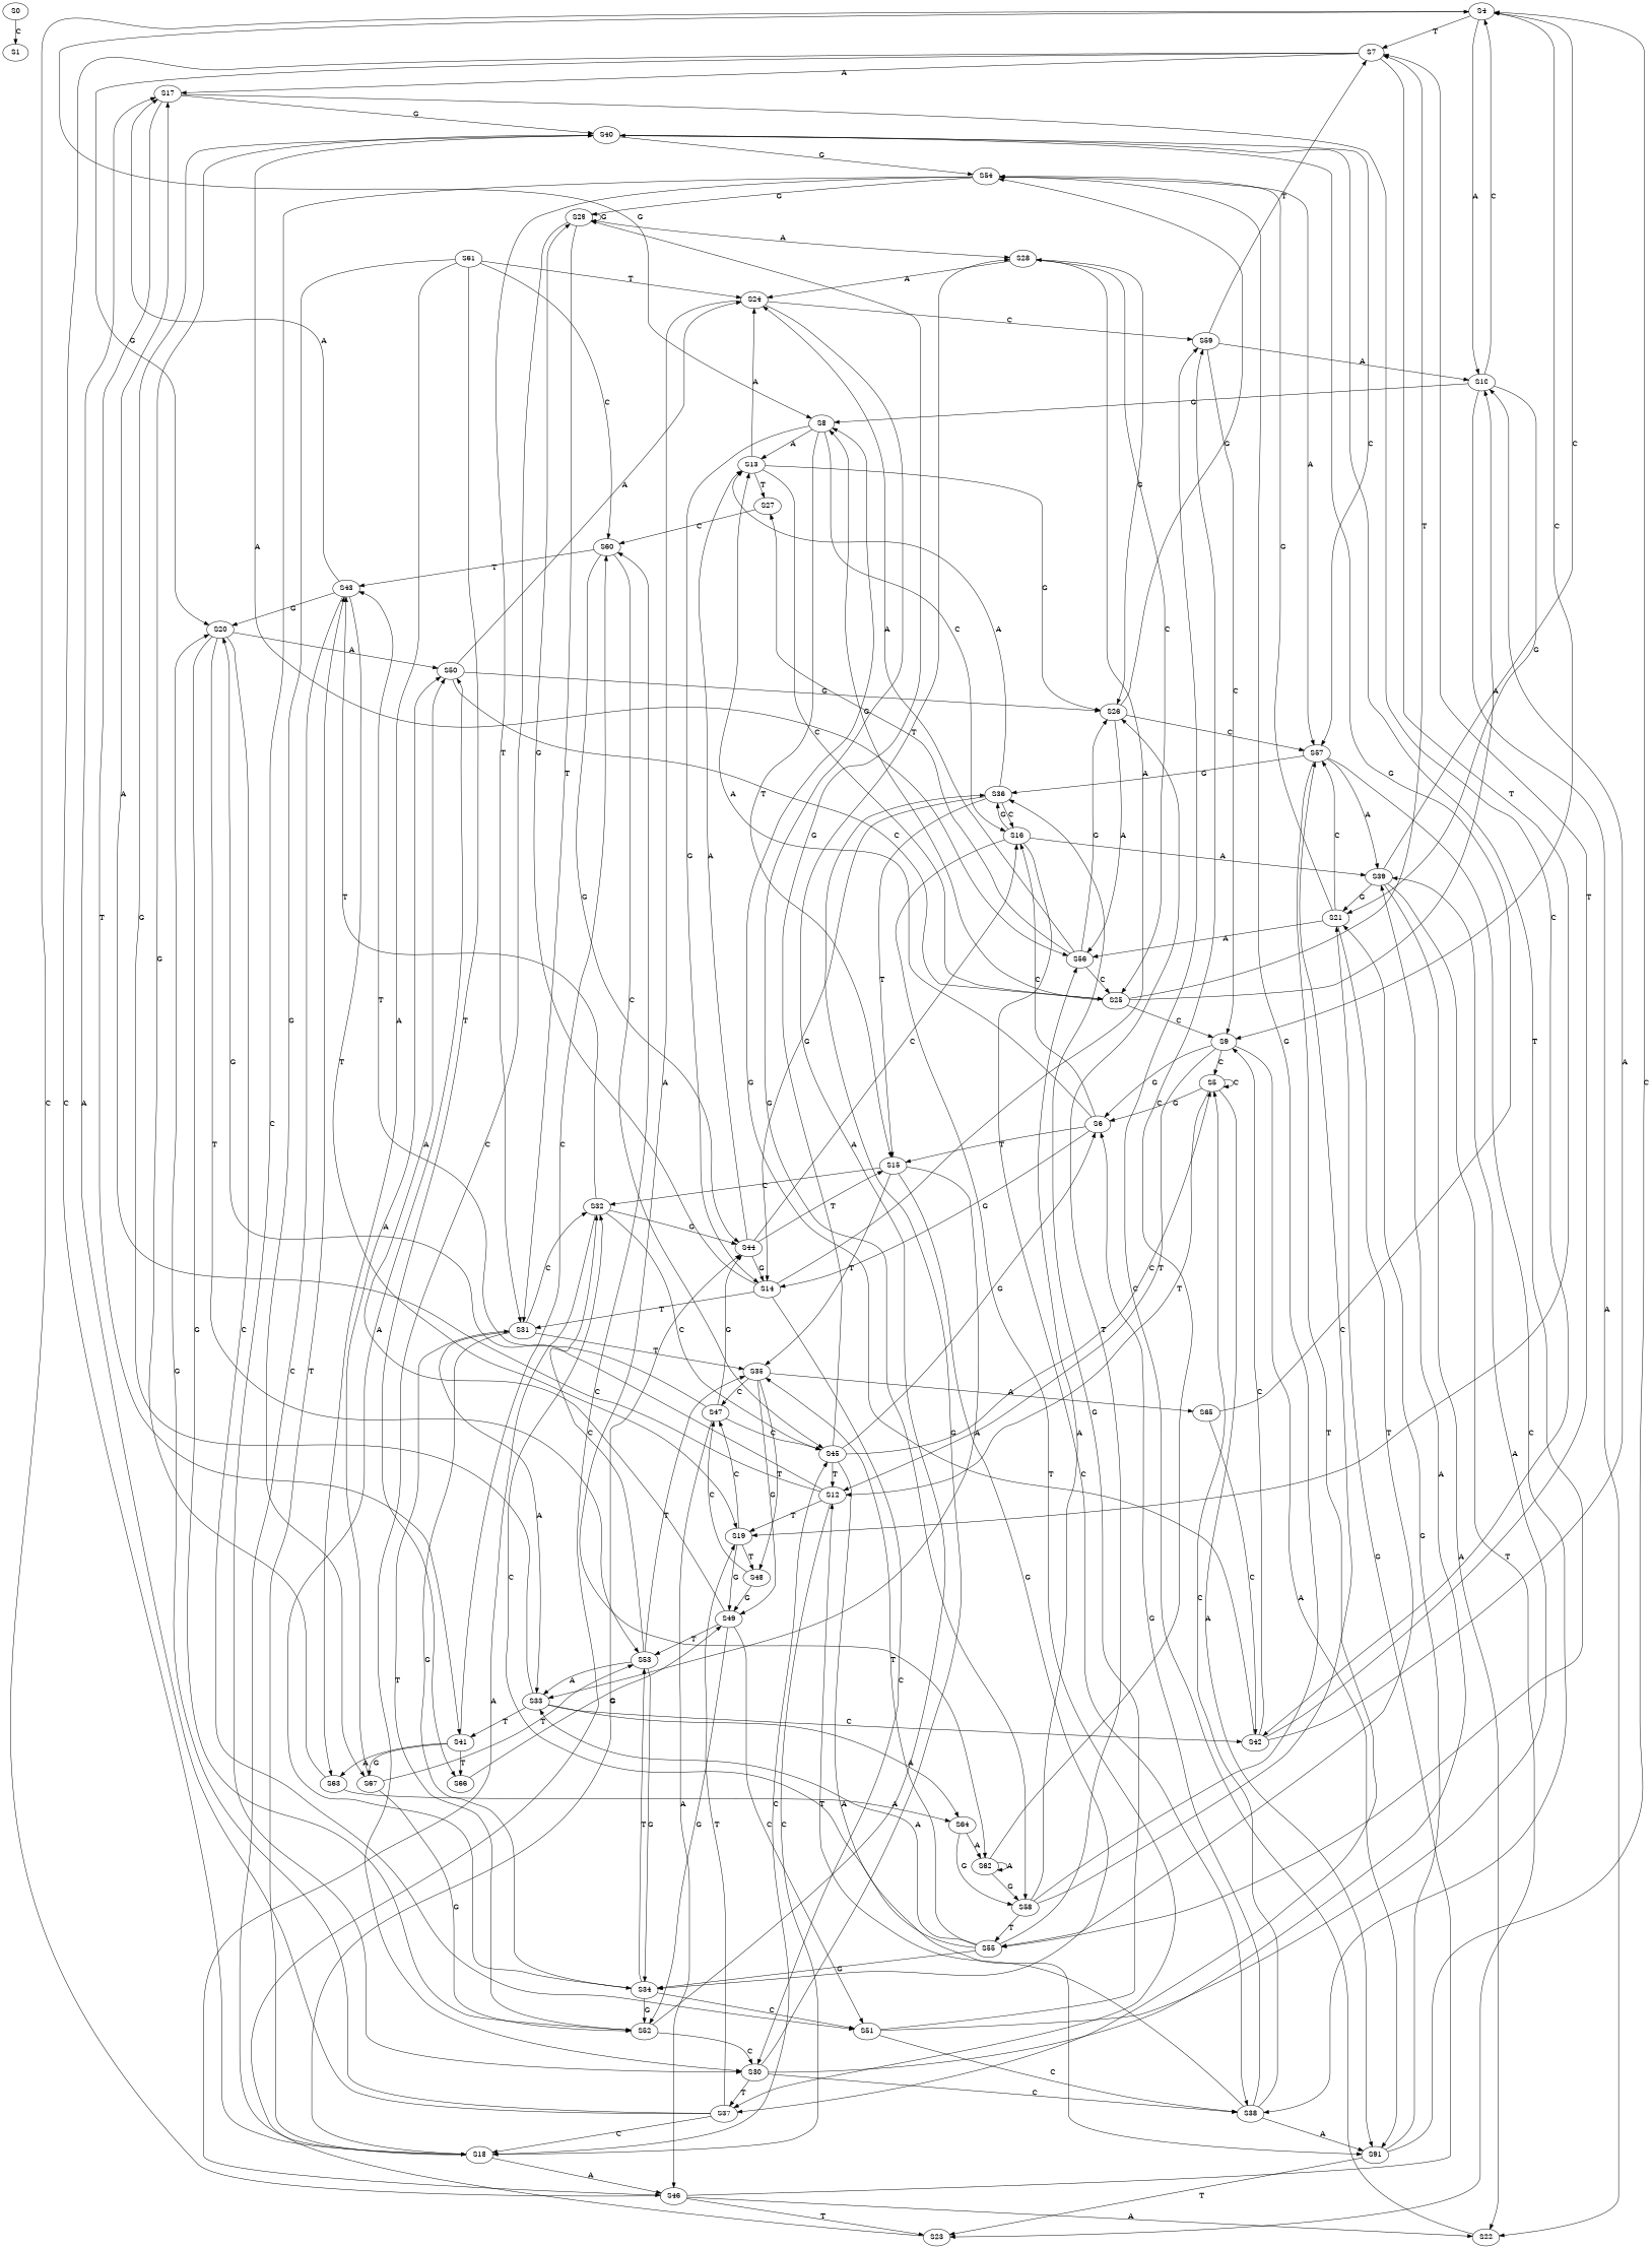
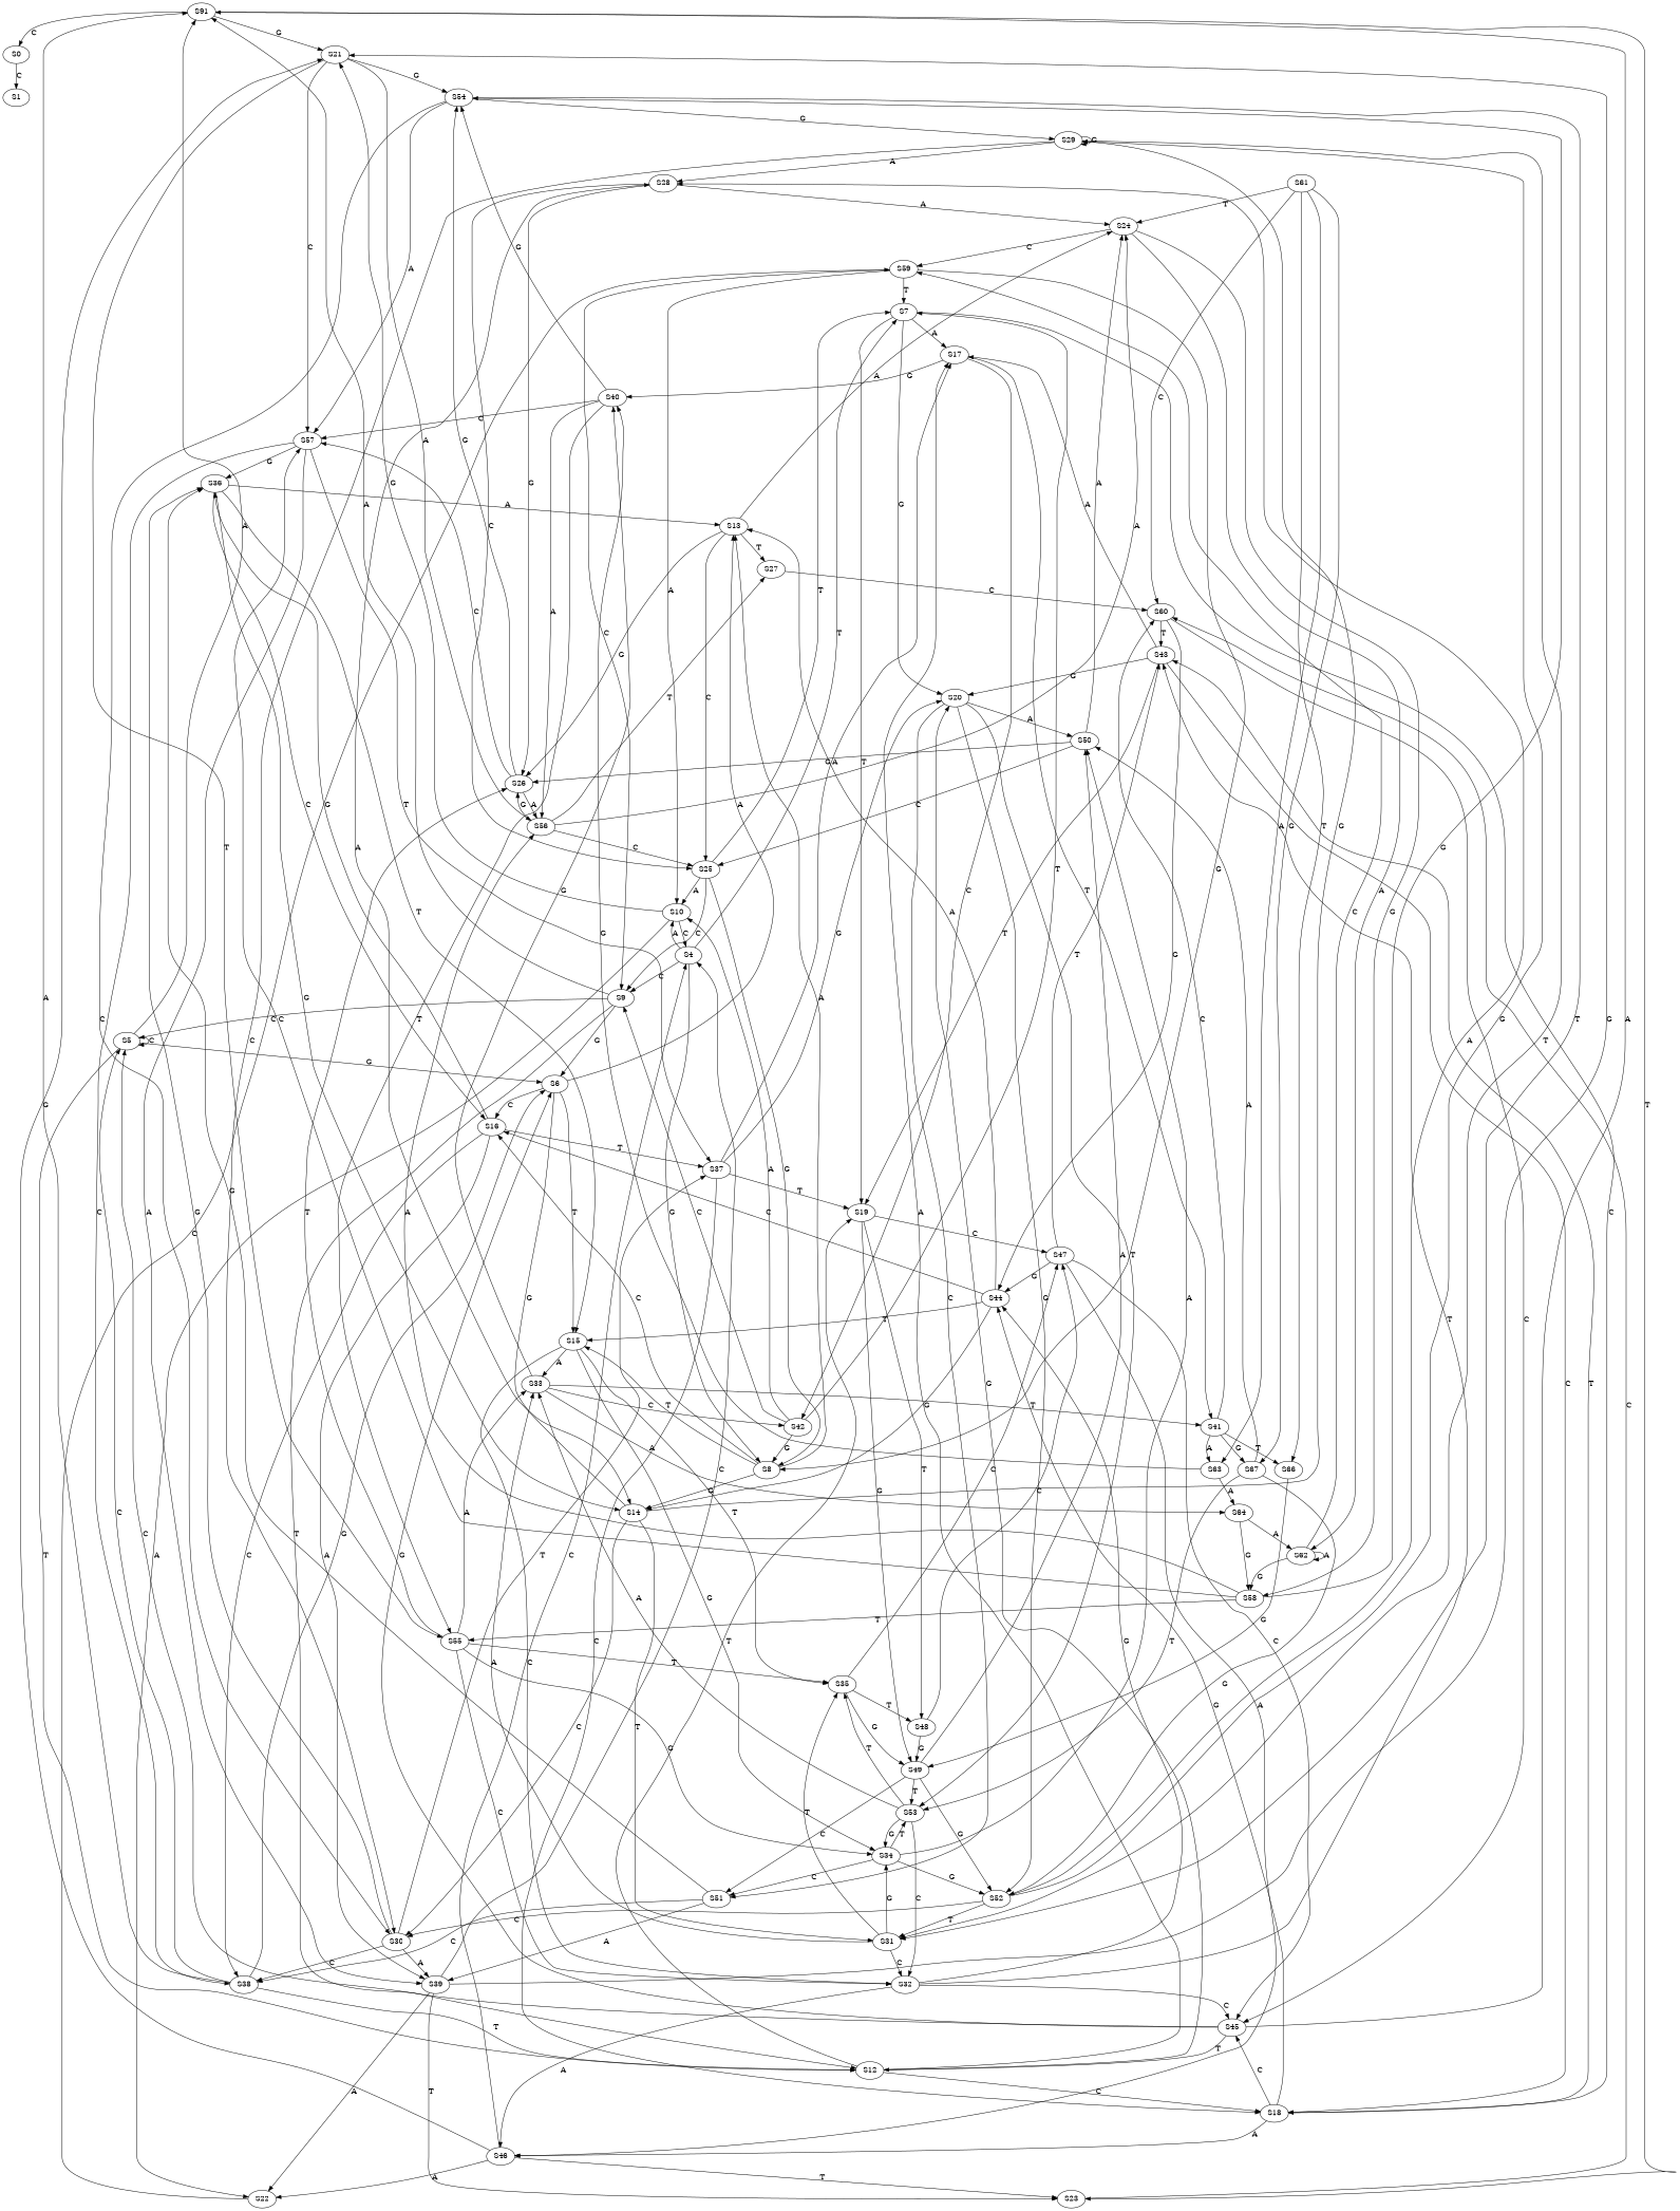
  strict digraph {
    S0
    S1
    S4
    S7
    S8
    S9
    S10
    S5
    S6
    n10 [label=S91]
    S12
    S13
    S14
    S15
    S16
    S17
    S18
    S19
    S20
    S21
    S22
    S23
    S24
    S25
    S26
    S27
    S28
    S29
    S30
    S31
    S32
    S33
    S34
    S35
    S36
    S37
    S38
    S39
    S40
    S41
    S42
    S43
    S44
    S45
    S46
    S47
    S48
    S49
    S50
    S51
    S52
    S53
    S54
    S55
    S56
    S57
    S59
    S60
    S58
    S62
    S64
-   S65
    S63
    S66
    S67
    S61
    S0 -> S1 [label=C]
    S4 -> S7 [label=T]
    S4 -> S8 [label=G]
    S4 -> S9 [label=C]
    S4 -> S10 [label=A]
    S7 -> S17 [label=A]
    S7 -> S18 [label=C]
    S7 -> S19 [label=T]
    S7 -> S20 [label=G]
    S8 -> S13 [label=A]
    S8 -> S14 [label=G]
    S8 -> S15 [label=T]
    S8 -> S16 [label=C]
    S9 -> S5 [label=C]
    S9 -> S6 [label=G]
    S9 -> n10 [label=A]
    S9 -> S12 [label=T]
    S10 -> S4 [label=C]
    S10 -> S21 [label=G]
    S10 -> S22 [label=A]
    S5 -> S5 [label=C]
    S5 -> S6 [label=G]
    S5 -> n10 [label=A]
    S5 -> S12 [label=T]
    S6 -> S13 [label=A]
    S6 -> S14 [label=G]
    S6 -> S15 [label=T]
    S6 -> S16 [label=C]
-   n10 -> S4 [label=C]
+   n10 -> S0 [label=C]
    n10 -> S21 [label=G]
    n10 -> S23 [label=T]
    S12 -> S17 [label=A]
    S12 -> S18 [label=C]
    S12 -> S19 [label=T]
    S12 -> S20 [label=G]
    S13 -> S24 [label=A]
    S13 -> S25 [label=C]
    S13 -> S26 [label=G]
    S13 -> S27 [label=T]
    S14 -> S28 [label=A]
    S14 -> S29 [label=G]
    S14 -> S30 [label=C]
    S14 -> S31 [label=T]
    S15 -> S32 [label=C]
    S15 -> S33 [label=A]
    S15 -> S34 [label=G]
    S15 -> S35 [label=T]
    S16 -> S36 [label=G]
    S16 -> S37 [label=T]
    S16 -> S38 [label=C]
    S16 -> S39 [label=A]
    S17 -> S40 [label=G]
    S17 -> S41 [label=T]
    S17 -> S42 [label=C]
    S18 -> S43 [label=T]
    S18 -> S44 [label=G]
    S18 -> S45 [label=C]
    S18 -> S46 [label=A]
    S19 -> S47 [label=C]
    S19 -> S48 [label=T]
    S19 -> S49 [label=G]
    S20 -> S50 [label=A]
    S20 -> S51 [label=C]
    S20 -> S52 [label=G]
    S20 -> S53 [label=T]
    S21 -> S54 [label=G]
    S21 -> S55 [label=T]
    S21 -> S56 [label=A]
    S21 -> S57 [label=C]
    S22 -> S59 [label=C]
    S23 -> S60 [label=C]
    S24 -> S59 [label=C]
    S24 -> S58 [label=G]
    S24 -> S62 [label=A]
    S25 -> S7 [label=T]
    S25 -> S8 [label=G]
    S25 -> S9 [label=C]
    S25 -> S10 [label=A]
    S26 -> S54 [label=G]
    S26 -> S56 [label=A]
    S26 -> S57 [label=C]
    S27 -> S60 [label=C]
    S28 -> S24 [label=A]
    S28 -> S25 [label=C]
    S28 -> S26 [label=G]
    S29 -> S28 [label=A]
    S29 -> S29 [label=G]
    S29 -> S30 [label=C]
    S29 -> S31 [label=T]
    S30 -> S36 [label=G]
    S30 -> S37 [label=T]
    S30 -> S38 [label=C]
    S30 -> S39 [label=A]
    S31 -> S32 [label=C]
    S31 -> S33 [label=A]
    S31 -> S34 [label=G]
    S31 -> S35 [label=T]
    S32 -> S43 [label=T]
    S32 -> S44 [label=G]
    S32 -> S45 [label=C]
    S32 -> S46 [label=A]
    S33 -> S40 [label=G]
    S33 -> S41 [label=T]
    S33 -> S42 [label=C]
    S33 -> S64 [label=A]
    S34 -> S50 [label=A]
    S34 -> S51 [label=C]
    S34 -> S52 [label=G]
    S34 -> S53 [label=T]
    S35 -> S47 [label=C]
    S35 -> S48 [label=T]
    S35 -> S49 [label=G]
-   S35 -> S65 [label=A]
    S36 -> S13 [label=A]
    S36 -> S14 [label=G]
    S36 -> S15 [label=T]
    S36 -> S16 [label=C]
    S37 -> S17 [label=A]
    S37 -> S18 [label=C]
    S37 -> S19 [label=T]
    S37 -> S20 [label=G]
    S38 -> S5 [label=C]
    S38 -> S6 [label=G]
    S38 -> n10 [label=A]
    S38 -> S12 [label=T]
    S39 -> S4 [label=C]
    S39 -> S21 [label=G]
    S39 -> S22 [label=A]
    S39 -> S23 [label=T]
    S40 -> S54 [label=G]
    S40 -> S55 [label=T]
    S40 -> S56 [label=A]
    S40 -> S57 [label=C]
    S41 -> S60 [label=C]
    S41 -> S63 [label=A]
    S41 -> S66 [label=T]
    S41 -> S67 [label=G]
    S42 -> S7 [label=T]
    S42 -> S8 [label=G]
    S42 -> S9 [label=C]
    S42 -> S10 [label=A]
    S43 -> S17 [label=A]
    S43 -> S18 [label=C]
    S43 -> S19 [label=T]
    S43 -> S20 [label=G]
    S44 -> S13 [label=A]
    S44 -> S14 [label=G]
    S44 -> S15 [label=T]
    S44 -> S16 [label=C]
    S45 -> S5 [label=C]
    S45 -> S6 [label=G]
    S45 -> n10 [label=A]
    S45 -> S12 [label=T]
    S46 -> S4 [label=C]
    S46 -> S21 [label=G]
    S46 -> S22 [label=A]
    S46 -> S23 [label=T]
    S47 -> S43 [label=T]
    S47 -> S44 [label=G]
    S47 -> S45 [label=C]
    S47 -> S46 [label=A]
    S48 -> S47 [label=C]
    S48 -> S49 [label=G]
    S49 -> S50 [label=A]
    S49 -> S51 [label=C]
    S49 -> S52 [label=G]
    S49 -> S53 [label=T]
    S50 -> S24 [label=A]
    S50 -> S25 [label=C]
    S50 -> S26 [label=G]
    S51 -> S36 [label=G]
    S51 -> S38 [label=C]
    S51 -> S39 [label=A]
    S52 -> S28 [label=A]
-   S45 -> S29 [label=G]
+   S52 -> S29 [label=G]
    S52 -> S30 [label=C]
    S52 -> S31 [label=T]
    S53 -> S32 [label=C]
    S53 -> S33 [label=A]
    S53 -> S34 [label=G]
    S53 -> S35 [label=T]
    S54 -> S29 [label=G]
    S54 -> S30 [label=C]
    S54 -> S31 [label=T]
    S54 -> S57 [label=A]
    S55 -> S26 [label=T]
    S55 -> S32 [label=C]
    S55 -> S33 [label=A]
    S55 -> S34 [label=G]
    S55 -> S35 [label=T]
    S56 -> S24 [label=A]
    S56 -> S25 [label=C]
    S56 -> S26 [label=G]
    S56 -> S27 [label=T]
    S57 -> S36 [label=G]
    S57 -> S37 [label=T]
    S57 -> S38 [label=C]
    S57 -> S39 [label=A]
    S59 -> S7 [label=T]
-   S10 -> S8 [label=G]
+   S59 -> S8 [label=G]
    S59 -> S9 [label=C]
    S59 -> S10 [label=A]
    S60 -> S43 [label=T]
    S60 -> S44 [label=G]
    S60 -> S45 [label=C]
    S58 -> S54 [label=G]
    S58 -> S55 [label=T]
    S58 -> S56 [label=A]
    S58 -> S57 [label=C]
    S62 -> S59 [label=C]
    S62 -> S58 [label=G]
    S62 -> S62 [label=A]
    S64 -> S58 [label=G]
    S64 -> S62 [label=A]
-   S65 -> S40 [label=G]
-   S65 -> S42 [label=C]
    S63 -> S40 [label=G]
    S63 -> S64 [label=A]
    S66 -> S49 [label=G]
    S67 -> S50 [label=A]
    S67 -> S52 [label=G]
    S67 -> S53 [label=T]
    S61 -> S24 [label=T]
    S61 -> S60 [label=C]
    S61 -> S63 [label=A]
    S61 -> S66 [label=T]
    S61 -> S67 [label=G]
  }
